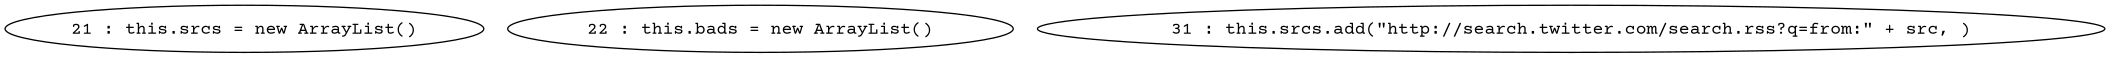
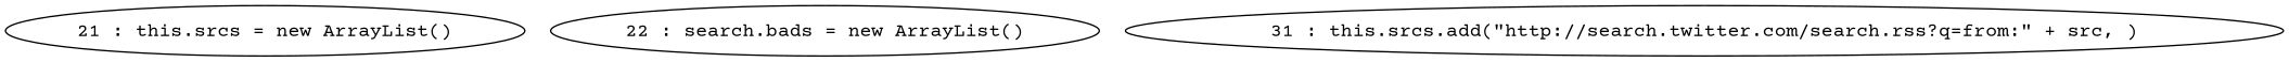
  digraph {
    fontname="Courier Prime"
    node [fontname="Courier Prime"]
    "21 : this.srcs = new ArrayList()"
-   "22 : this.bads = new ArrayList()"
+   "22 : this.bads = new ArrayList()" [label="22 : search.bads = new ArrayList()"]
    "31 : this.srcs.add(\"http://search.twitter.com/search.rss?q=from:\" + src, )"
  }
